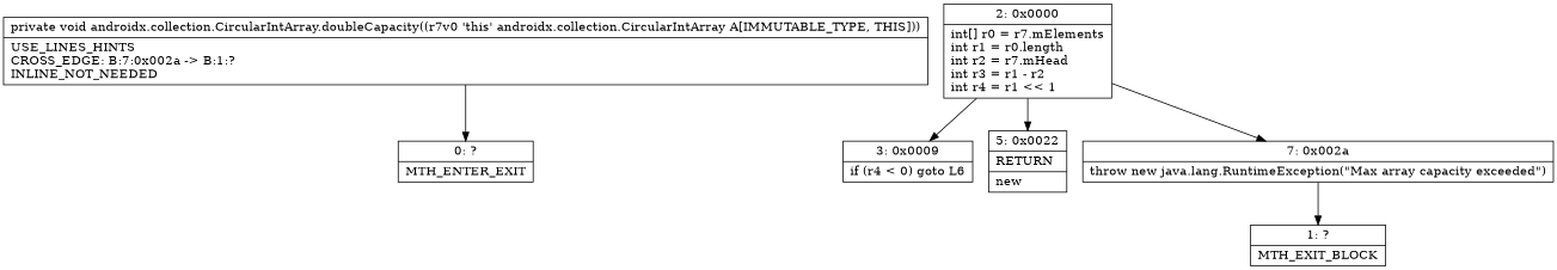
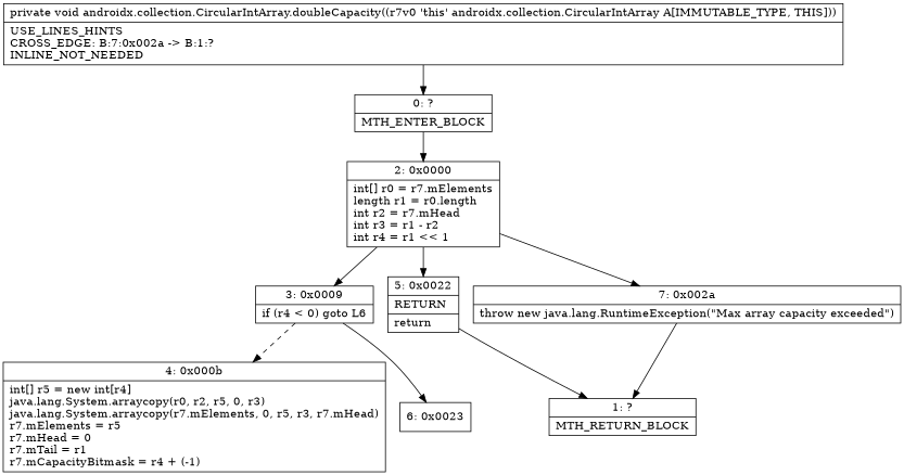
  digraph {
    node [shape=record]
-   n1 [label="{0\:\ ?|MTH_ENTER_EXIT\l}"]
-   n2 [label="{2\:\ 0x0000|int[] r0 = r7.mElements\lint r1 = r0.length\lint r2 = r7.mHead\lint r3 = r1 \- r2\lint r4 = r1 \<\< 1\l}"]
+   n1 [label="{0\:\ ?|MTH_ENTER_BLOCK\l}"]
+   n2 [label="{2\:\ 0x0000|int[] r0 = r7.mElements\llength r1 = r0.length\lint r2 = r7.mHead\lint r3 = r1 \- r2\lint r4 = r1 \<\< 1\l}"]
    n3 [label="{3\:\ 0x0009|if (r4 \< 0) goto L6\l}"]
-   n4 [label="{5\:\ 0x0022|RETURN\l|new\l}"]
+   n4 [label="{5\:\ 0x0022|RETURN\l|return\l}"]
    n5 [label="{7\:\ 0x002a|throw new java.lang.RuntimeException(\"Max array capacity exceeded\")\l}"]
-   n8 [label="{1\:\ ?|MTH_EXIT_BLOCK\l}"]
+   n6 [label="{4\:\ 0x000b|int[] r5 = new int[r4]\ljava.lang.System.arraycopy(r0, r2, r5, 0, r3)\ljava.lang.System.arraycopy(r7.mElements, 0, r5, r3, r7.mHead)\lr7.mElements = r5\lr7.mHead = 0\lr7.mTail = r1\lr7.mCapacityBitmask = r4 + (\-1)\l}"]
+   n7 [label="{6\:\ 0x0023}"]
+   n8 [label="{1\:\ ?|MTH_RETURN_BLOCK\l}"]
    n9 [label="{private void androidx.collection.CircularIntArray.doubleCapacity((r7v0 'this' androidx.collection.CircularIntArray A[IMMUTABLE_TYPE, THIS]))  | USE_LINES_HINTS\lCROSS_EDGE: B:7:0x002a \-\> B:1:?\lINLINE_NOT_NEEDED\l}"]
+   n1 -> n2
    n2 -> n3
    n2 -> n4
    n2 -> n5
+   n3 -> n6 [style=dashed]
+   n3 -> n7
+   n4 -> n8
    n5 -> n8
    n9 -> n1
  }
